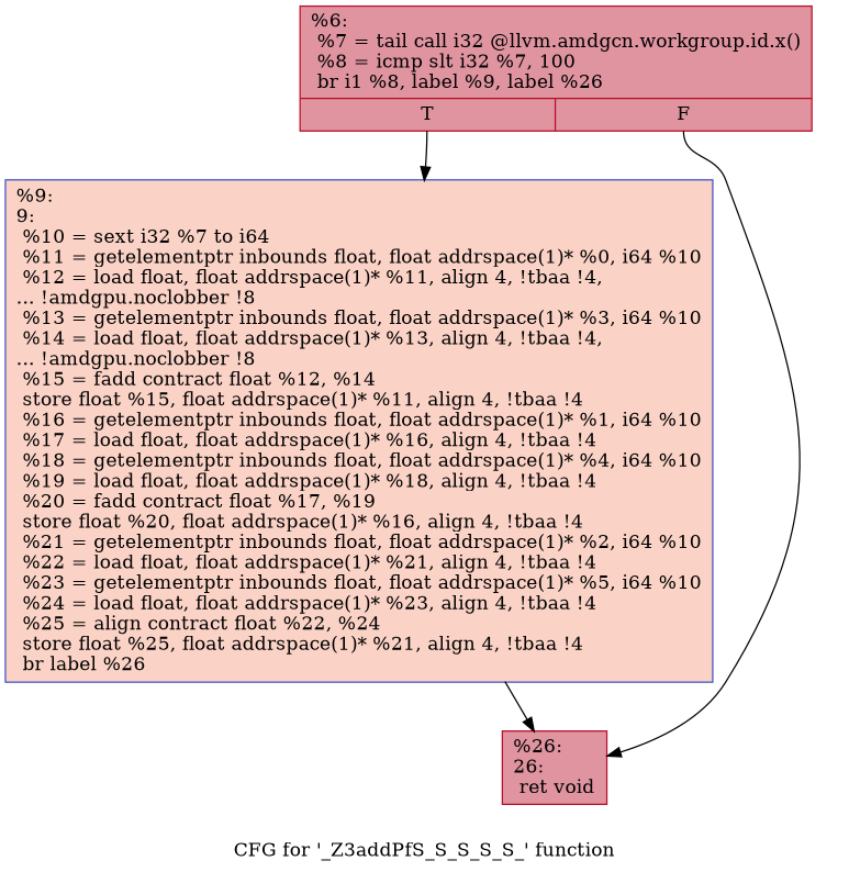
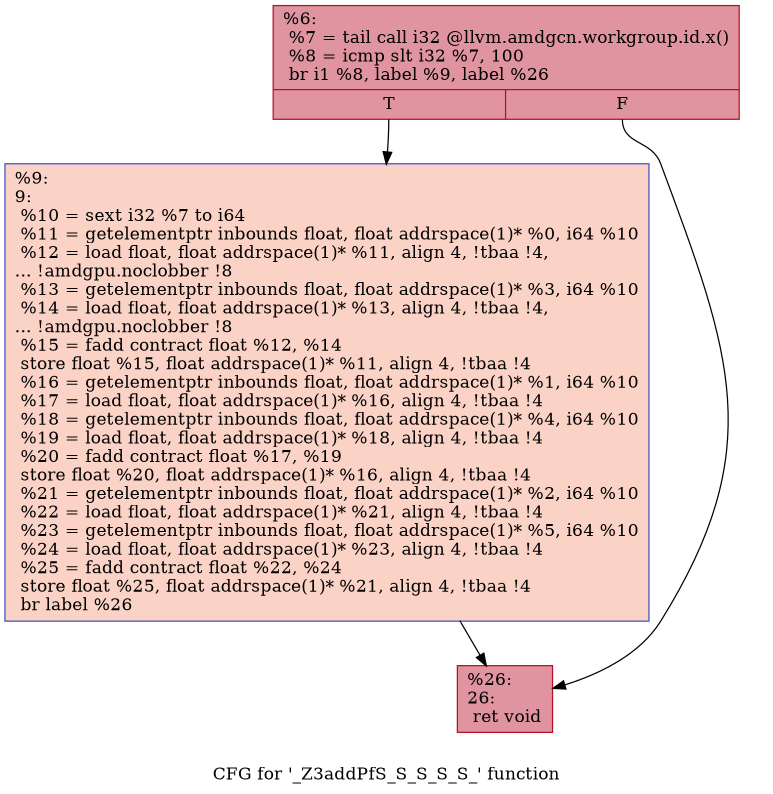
  digraph {
    label="CFG for '_Z3addPfS_S_S_S_S_' function"
    node [color="#b70d28ff" fillcolor="#b70d2870" shape=record style=filled]
    n1 [label="{%6:\l  %7 = tail call i32 @llvm.amdgcn.workgroup.id.x()\l  %8 = icmp slt i32 %7, 100\l  br i1 %8, label %9, label %26\l|{<s0>T|<s1>F}}"]
-   n2 [color="#3d50c3ff" fillcolor="#f59c7d70" label="{%9:\l9:                                                \l  %10 = sext i32 %7 to i64\l  %11 = getelementptr inbounds float, float addrspace(1)* %0, i64 %10\l  %12 = load float, float addrspace(1)* %11, align 4, !tbaa !4,\l... !amdgpu.noclobber !8\l  %13 = getelementptr inbounds float, float addrspace(1)* %3, i64 %10\l  %14 = load float, float addrspace(1)* %13, align 4, !tbaa !4,\l... !amdgpu.noclobber !8\l  %15 = fadd contract float %12, %14\l  store float %15, float addrspace(1)* %11, align 4, !tbaa !4\l  %16 = getelementptr inbounds float, float addrspace(1)* %1, i64 %10\l  %17 = load float, float addrspace(1)* %16, align 4, !tbaa !4\l  %18 = getelementptr inbounds float, float addrspace(1)* %4, i64 %10\l  %19 = load float, float addrspace(1)* %18, align 4, !tbaa !4\l  %20 = fadd contract float %17, %19\l  store float %20, float addrspace(1)* %16, align 4, !tbaa !4\l  %21 = getelementptr inbounds float, float addrspace(1)* %2, i64 %10\l  %22 = load float, float addrspace(1)* %21, align 4, !tbaa !4\l  %23 = getelementptr inbounds float, float addrspace(1)* %5, i64 %10\l  %24 = load float, float addrspace(1)* %23, align 4, !tbaa !4\l  %25 = align contract float %22, %24\l  store float %25, float addrspace(1)* %21, align 4, !tbaa !4\l  br label %26\l}"]
+   n2 [color="#3d50c3ff" fillcolor="#f59c7d70" label="{%9:\l9:                                                \l  %10 = sext i32 %7 to i64\l  %11 = getelementptr inbounds float, float addrspace(1)* %0, i64 %10\l  %12 = load float, float addrspace(1)* %11, align 4, !tbaa !4,\l... !amdgpu.noclobber !8\l  %13 = getelementptr inbounds float, float addrspace(1)* %3, i64 %10\l  %14 = load float, float addrspace(1)* %13, align 4, !tbaa !4,\l... !amdgpu.noclobber !8\l  %15 = fadd contract float %12, %14\l  store float %15, float addrspace(1)* %11, align 4, !tbaa !4\l  %16 = getelementptr inbounds float, float addrspace(1)* %1, i64 %10\l  %17 = load float, float addrspace(1)* %16, align 4, !tbaa !4\l  %18 = getelementptr inbounds float, float addrspace(1)* %4, i64 %10\l  %19 = load float, float addrspace(1)* %18, align 4, !tbaa !4\l  %20 = fadd contract float %17, %19\l  store float %20, float addrspace(1)* %16, align 4, !tbaa !4\l  %21 = getelementptr inbounds float, float addrspace(1)* %2, i64 %10\l  %22 = load float, float addrspace(1)* %21, align 4, !tbaa !4\l  %23 = getelementptr inbounds float, float addrspace(1)* %5, i64 %10\l  %24 = load float, float addrspace(1)* %23, align 4, !tbaa !4\l  %25 = fadd contract float %22, %24\l  store float %25, float addrspace(1)* %21, align 4, !tbaa !4\l  br label %26\l}"]
    n3 [label="{%26:\l26:                                               \l  ret void\l}"]
    n1 -> n2 [tailport=s0]
    n1 -> n3 [tailport=s1]
    n2 -> n3
  }
